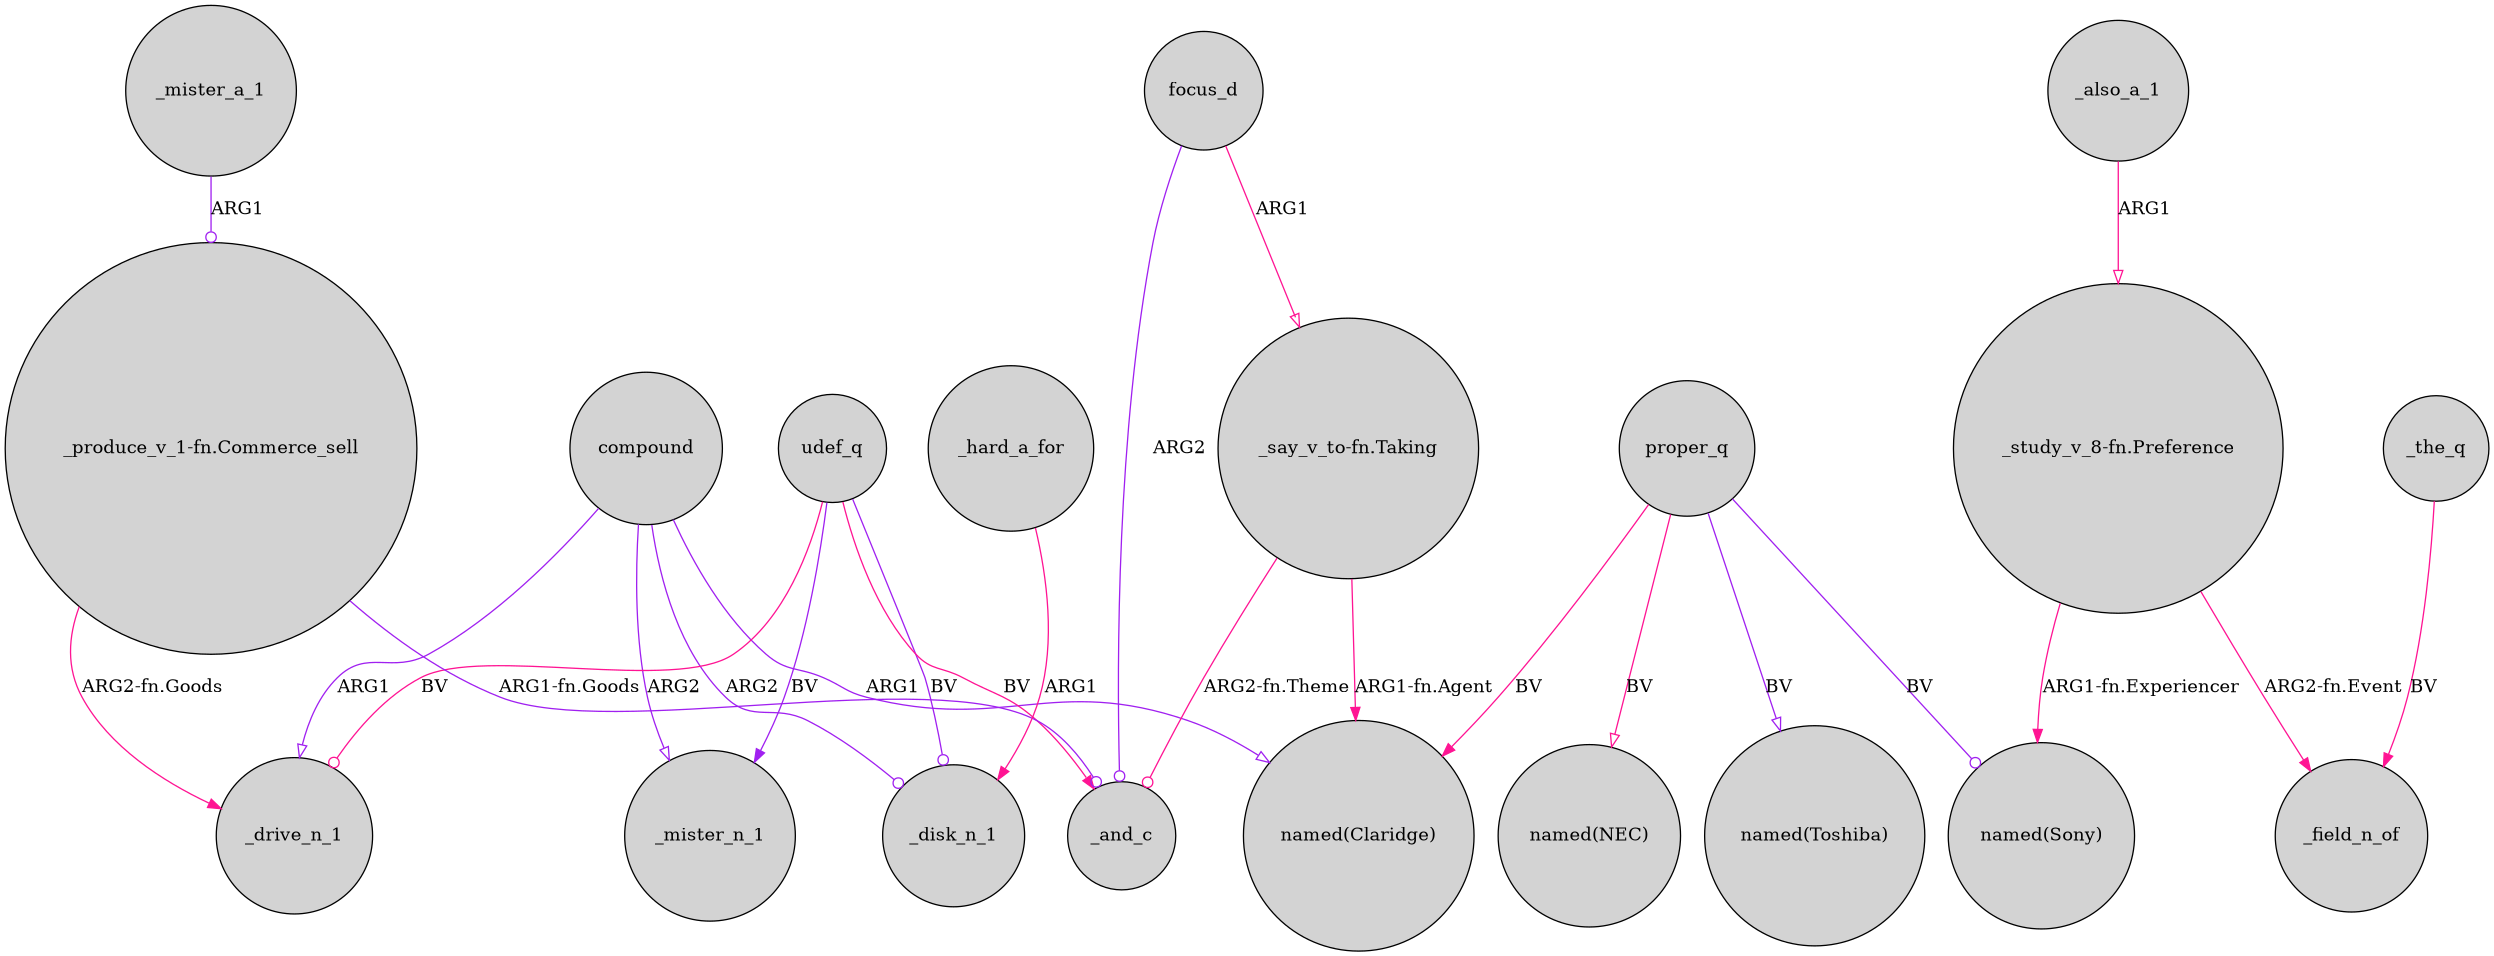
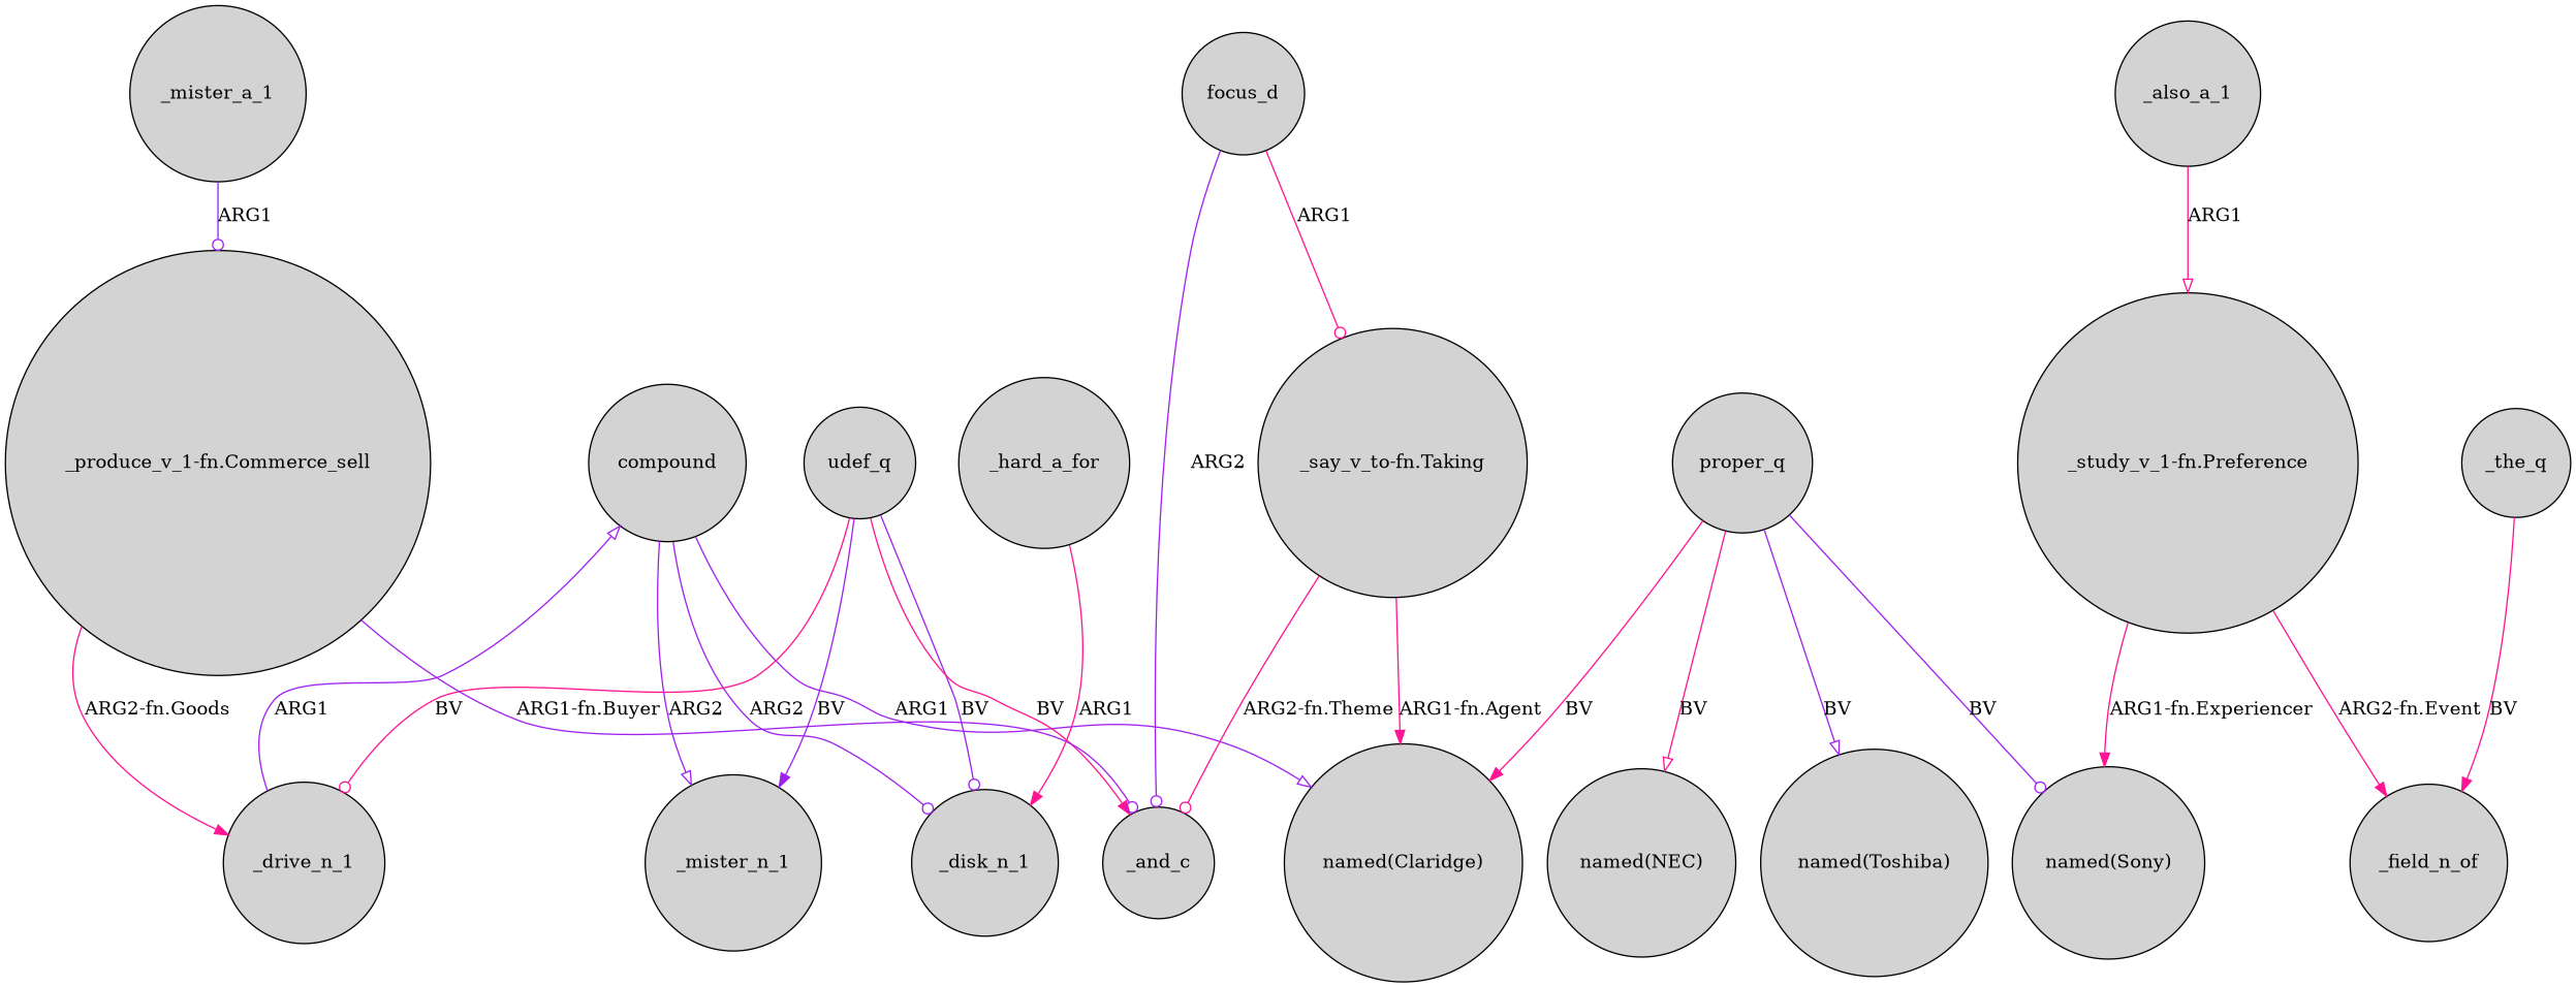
  digraph {
    node [shape=circle style=filled]
    edge [arrowhead=odot color=deeppink]
    compound
    "named(Claridge)"
    _mister_n_1
    _disk_n_1
    _drive_n_1
    udef_q
    _and_c
    focus_d
    "_say_v_to-fn.Taking"
    "_produce_v_1-fn.Commerce_sell"
    proper_q
    "named(Sony)"
    "named(NEC)"
    "named(Toshiba)"
    _hard_a_for
-   "_study_v_1-fn.Preference" [label="_study_v_8-fn.Preference"]
+   "_study_v_1-fn.Preference"
    _field_n_of
    _the_q
    _also_a_1
    n20 [label=_mister_a_1]
    compound -> "named(Claridge)" [arrowhead=onormal color=purple label=ARG1]
    compound -> _mister_n_1 [arrowhead=onormal color=purple label=ARG2]
    compound -> _disk_n_1 [color=purple label=ARG2]
-   compound -> _drive_n_1 [arrowhead=onormal color=purple label=ARG1]
+   _drive_n_1 -> compound [arrowhead=onormal color=purple label=ARG1]
    udef_q -> _mister_n_1 [arrowhead=normal color=purple label=BV]
    udef_q -> _disk_n_1 [color=purple label=BV]
    udef_q -> _drive_n_1 [label=BV]
    udef_q -> _and_c [arrowhead=normal label=BV]
    focus_d -> _and_c [color=purple label=ARG2]
-   focus_d -> "_say_v_to-fn.Taking" [arrowhead=onormal label=ARG1]
+   focus_d -> "_say_v_to-fn.Taking" [label=ARG1]
    "_say_v_to-fn.Taking" -> "named(Claridge)" [arrowhead=normal label="ARG1-fn.Agent"]
    "_say_v_to-fn.Taking" -> _and_c [label="ARG2-fn.Theme"]
    "_produce_v_1-fn.Commerce_sell" -> _drive_n_1 [arrowhead=normal label="ARG2-fn.Goods"]
-   "_produce_v_1-fn.Commerce_sell" -> _and_c [color=purple label="ARG1-fn.Goods"]
+   "_produce_v_1-fn.Commerce_sell" -> _and_c [color=purple label="ARG1-fn.Buyer"]
    proper_q -> "named(Claridge)" [arrowhead=normal label=BV]
    proper_q -> "named(Sony)" [color=purple label=BV]
    proper_q -> "named(NEC)" [arrowhead=onormal label=BV]
    proper_q -> "named(Toshiba)" [arrowhead=onormal color=purple label=BV]
    _hard_a_for -> _disk_n_1 [arrowhead=normal label=ARG1]
    "_study_v_1-fn.Preference" -> "named(Sony)" [arrowhead=normal label="ARG1-fn.Experiencer"]
    "_study_v_1-fn.Preference" -> _field_n_of [arrowhead=normal label="ARG2-fn.Event"]
    _the_q -> _field_n_of [arrowhead=normal label=BV]
    _also_a_1 -> "_study_v_1-fn.Preference" [arrowhead=onormal label=ARG1]
    n20 -> "_produce_v_1-fn.Commerce_sell" [color=purple label=ARG1]
  }
